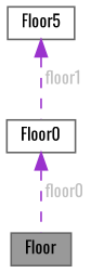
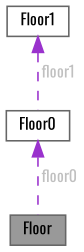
  digraph {
    fontname=Oswald
    node [color=gray40 fillcolor=white fontname=Oswald fontsize=10 shape=box style=filled]
    edge [color=darkorchid3 dir=back fontcolor=grey fontname=Oswald fontsize=10 labelfontname=Helvetica labelfontsize=10 style=dashed]
    n1 [fillcolor=grey60 fontcolor=black height=0.2 label=Floor width=0.4]
    n2 [height=0.2 label=Floor0 width=0.4]
-   n3 [height=0.2 label=Floor5 width=0.4]
+   n3 [height=0.2 label=Floor1 width=0.4]
    n2 -> n1 [label=" floor0"]
    n3 -> n2 [label=" floor1"]
  }
